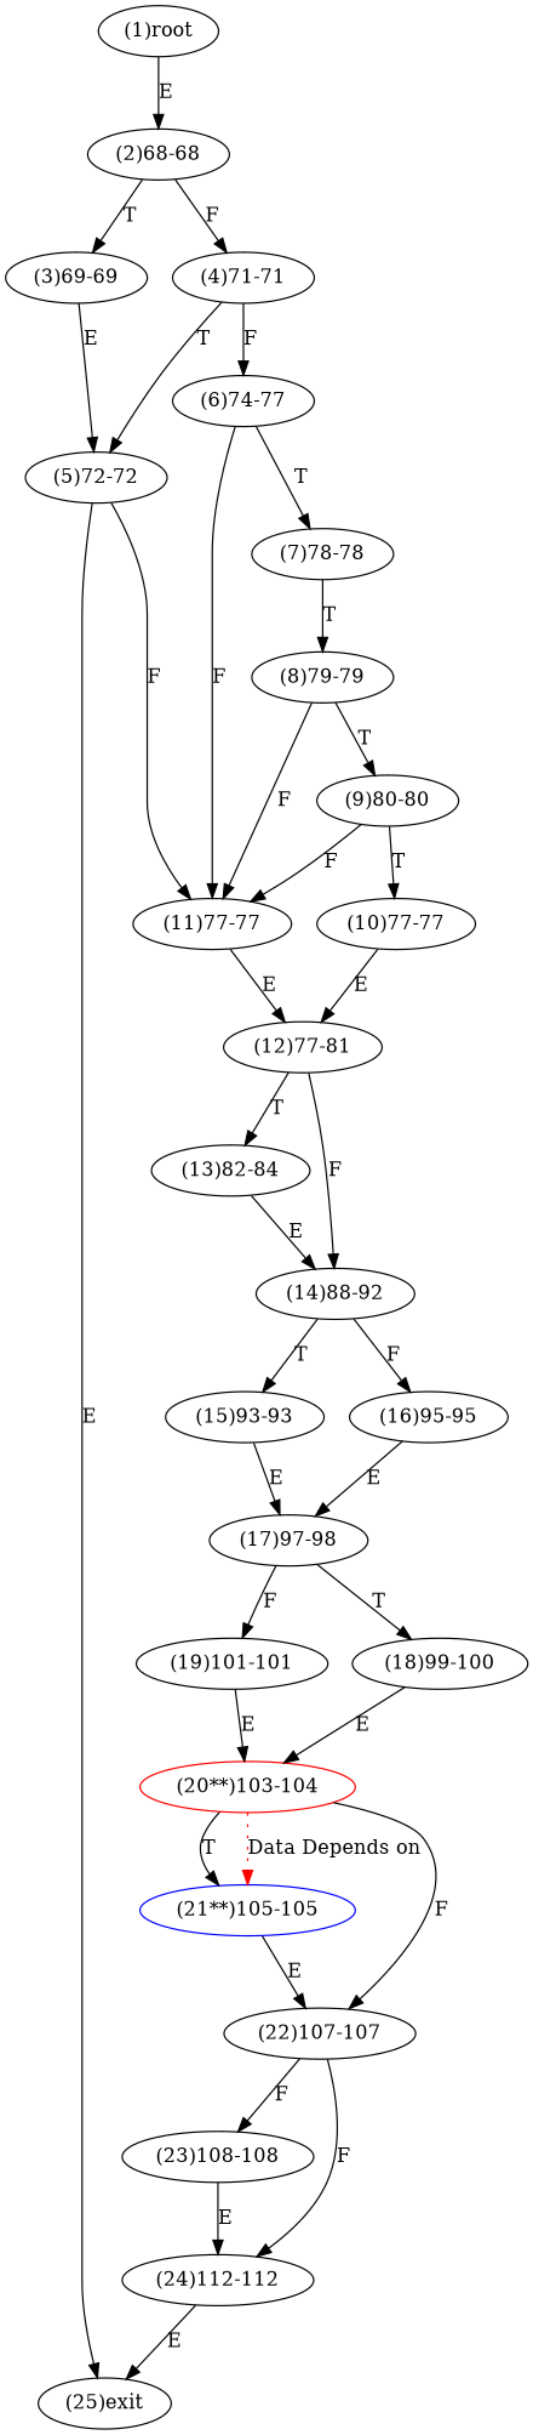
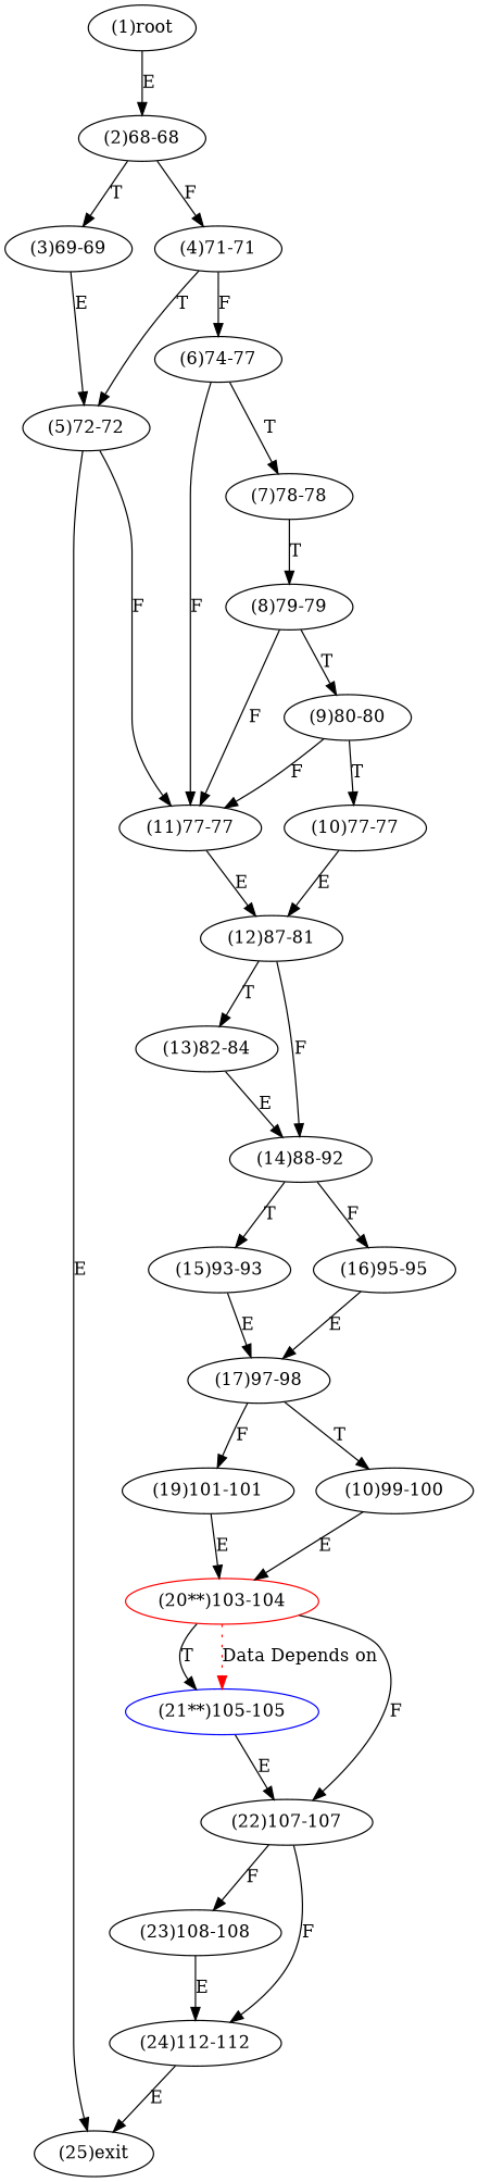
  digraph {
    n1 [label="(1)root"]
    n2 [label="(2)68-68"]
    n3 [label="(3)69-69"]
    n4 [label="(4)71-71"]
    n5 [label="(5)72-72"]
    n6 [label="(6)74-77"]
    n7 [label="(25)exit"]
    n8 [label="(11)77-77"]
    n9 [label="(7)78-78"]
    n10 [label="(8)79-79"]
-   n11 [label="(12)77-81"]
+   n11 [label="(12)87-81"]
    n12 [label="(9)80-80"]
    n13 [label="(10)77-77"]
    n14 [label="(13)82-84"]
    n15 [label="(14)88-92"]
    n16 [label="(15)93-93"]
    n17 [label="(16)95-95"]
    n18 [label="(17)97-98"]
    n19 [label="(19)101-101"]
-   n20 [label="(18)99-100"]
+   n20 [label="(10)99-100"]
    n21 [color=red label="(20**)103-104"]
    n22 [color=blue label="(21**)105-105"]
    n23 [label="(22)107-107"]
    n24 [label="(23)108-108"]
    n25 [label="(24)112-112"]
    n1 -> n2 [label=E]
    n2 -> n3 [label=T]
    n2 -> n4 [label=F]
    n3 -> n5 [label=E]
    n4 -> n5 [label=T]
    n4 -> n6 [label=F]
    n5 -> n7 [label=E]
    n5 -> n8 [label=F]
    n6 -> n8 [label=F]
    n6 -> n9 [label=T]
    n8 -> n11 [label=E]
    n9 -> n10 [label=T]
    n10 -> n8 [label=F]
    n10 -> n12 [label=T]
    n11 -> n14 [label=T]
    n11 -> n15 [label=F]
    n12 -> n8 [label=F]
    n12 -> n13 [label=T]
    n13 -> n11 [label=E]
    n14 -> n15 [label=E]
    n15 -> n16 [label=T]
    n15 -> n17 [label=F]
    n16 -> n18 [label=E]
    n17 -> n18 [label=E]
    n18 -> n19 [label=F]
    n18 -> n20 [label=T]
    n19 -> n21 [label=E]
    n20 -> n21 [label=E]
    n21 -> n22 [label=T]
    n21 -> n22 [color=red label="Data Depends on" style=dotted]
    n21 -> n23 [label=F]
    n22 -> n23 [label=E]
    n23 -> n24 [label=F]
    n23 -> n25 [label=F]
    n24 -> n25 [label=E]
    n25 -> n7 [label=E]
  }
